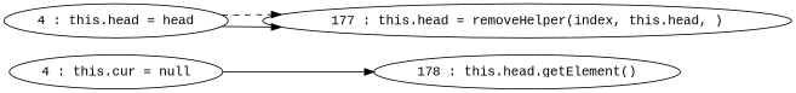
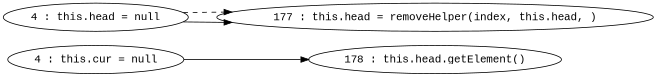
  digraph {
    fontname="Liberation Mono"
    rankdir=LR
    node [fontname="Liberation Mono"]
    edge [fontname="Liberation Mono"]
    "4 : this.cur = null"
    "178 : this.head.getElement()"
-   "4 : this.head = null" [label="4 : this.head = head"]
+   "4 : this.head = null"
    "177 : this.head = removeHelper(index, this.head, )"
    "4 : this.cur = null" -> "178 : this.head.getElement()"
    "4 : this.head = null" -> "177 : this.head = removeHelper(index, this.head, )"
    "4 : this.head = null" -> "177 : this.head = removeHelper(index, this.head, )" [style=dashed]
  }
